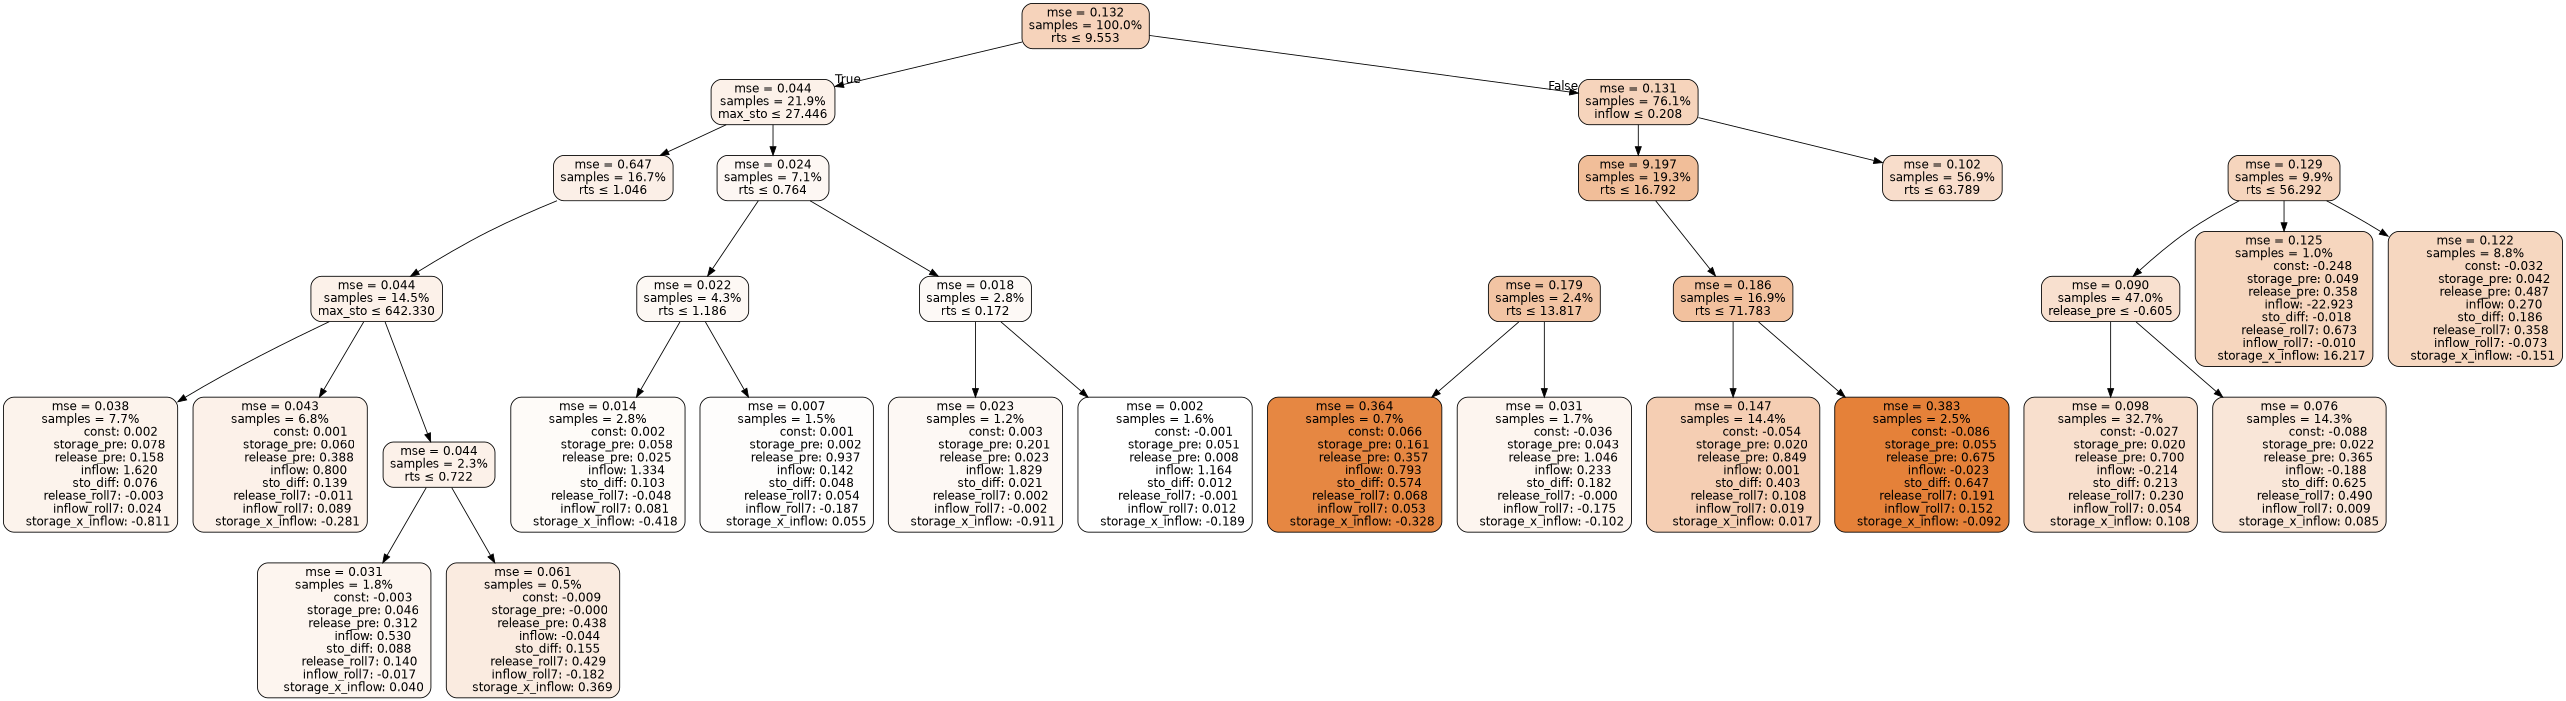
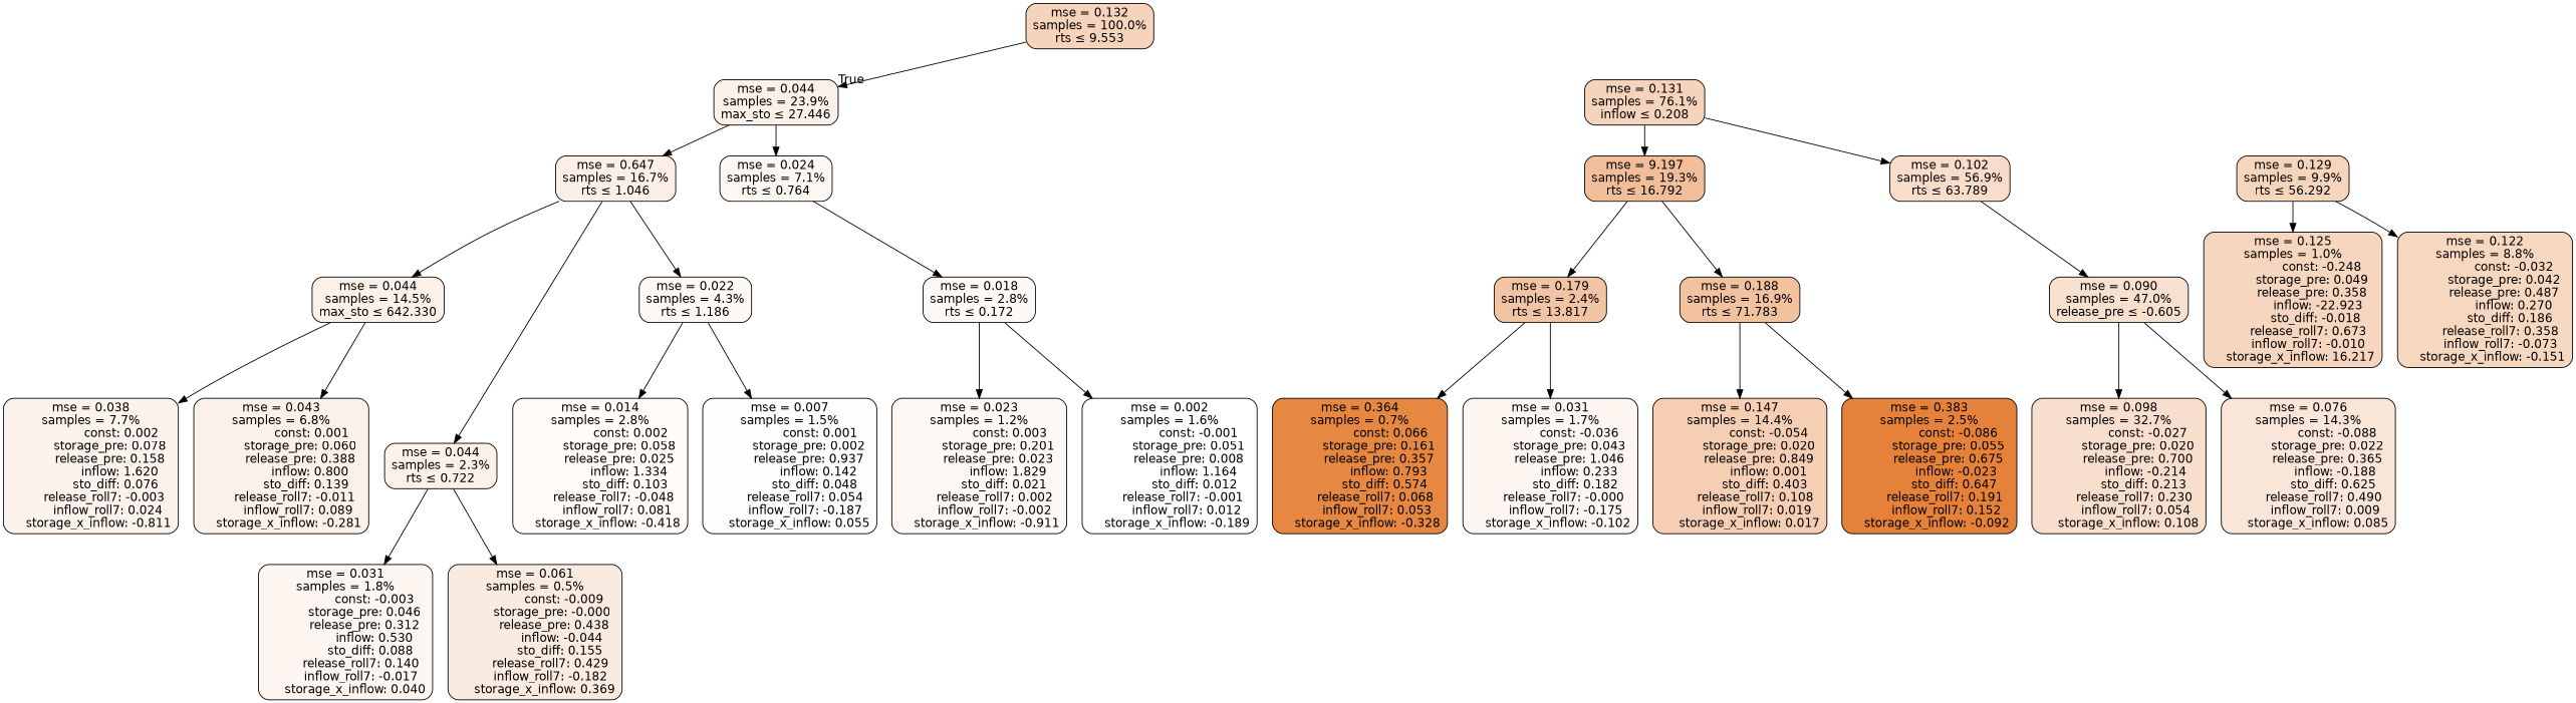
  digraph {
    node [color=black fillcolor="#fcf1e9" fontname=helvetica shape=rectangle style="filled, rounded"]
    edge [fontname=helvetica]
    n1 [fillcolor="#f6d3bb" label="mse = 0.132\nsamples = 100.0%\nrts &le; 9.553"]
-   n2 [label="mse = 0.044\nsamples = 21.9%\nmax_sto &le; 27.446"]
+   n2 [label="mse = 0.044\nsamples = 23.9%\nmax_sto &le; 27.446"]
    n3 [fillcolor="#f6d4bc" label="mse = 0.131\nsamples = 76.1%\ninflow &le; 0.208"]
    n4 [fillcolor="#fdf7f3" label="mse = 0.024\nsamples = 7.1%\nrts &le; 0.764"]
    n5 [fillcolor="#fbefe7" label="mse = 0.647\nsamples = 16.7%\nrts &le; 1.046"]
    n6 [fillcolor="#f8ddcb" label="mse = 0.102\nsamples = 56.9%\nrts &le; 63.789"]
    n7 [fillcolor="#f1be99" label="mse = 9.197\nsamples = 19.3%\nrts &le; 16.792"]
    n8 [fillcolor="#fdf9f6" label="mse = 0.018\nsamples = 2.8%\nrts &le; 0.172"]
    n9 [fillcolor="#fdf8f4" label="mse = 0.022\nsamples = 4.3%\nrts &le; 1.186"]
    n10 [label="mse = 0.044\nsamples = 2.3%\nrts &le; 0.722"]
    n11 [label="mse = 0.044\nsamples = 14.5%\nmax_sto &le; 642.330"]
    n12 [fillcolor="#ffffff" label="mse = 0.002\nsamples = 1.6%\n               const: -0.001\n          storage_pre: 0.051\n          release_pre: 0.008\n               inflow: 1.164\n             sto_diff: 0.012\n       release_roll7: -0.001\n         inflow_roll7: 0.012\n    storage_x_inflow: -0.189"]
    n13 [fillcolor="#fdf8f4" label="mse = 0.023\nsamples = 1.2%\n                const: 0.003\n          storage_pre: 0.201\n          release_pre: 0.023\n               inflow: 1.829\n             sto_diff: 0.021\n        release_roll7: 0.002\n        inflow_roll7: -0.002\n    storage_x_inflow: -0.911"]
    n14 [fillcolor="#fefdfc" label="mse = 0.007\nsamples = 1.5%\n                const: 0.001\n          storage_pre: 0.002\n          release_pre: 0.937\n               inflow: 0.142\n             sto_diff: 0.048\n        release_roll7: 0.054\n        inflow_roll7: -0.187\n     storage_x_inflow: 0.055"]
    n15 [fillcolor="#fefbf8" label="mse = 0.014\nsamples = 2.8%\n                const: 0.002\n          storage_pre: 0.058\n          release_pre: 0.025\n               inflow: 1.334\n             sto_diff: 0.103\n       release_roll7: -0.048\n         inflow_roll7: 0.081\n    storage_x_inflow: -0.418"]
    n16 [fillcolor="#fdf5ef" label="mse = 0.031\nsamples = 1.8%\n               const: -0.003\n          storage_pre: 0.046\n          release_pre: 0.312\n               inflow: 0.530\n             sto_diff: 0.088\n        release_roll7: 0.140\n        inflow_roll7: -0.017\n     storage_x_inflow: 0.040"]
    n17 [fillcolor="#faebe0" label="mse = 0.061\nsamples = 0.5%\n               const: -0.009\n         storage_pre: -0.000\n          release_pre: 0.438\n              inflow: -0.044\n             sto_diff: 0.155\n        release_roll7: 0.429\n        inflow_roll7: -0.182\n     storage_x_inflow: 0.369"]
    n18 [fillcolor="#fcf3ec" label="mse = 0.038\nsamples = 7.7%\n                const: 0.002\n          storage_pre: 0.078\n          release_pre: 0.158\n               inflow: 1.620\n             sto_diff: 0.076\n       release_roll7: -0.003\n         inflow_roll7: 0.024\n    storage_x_inflow: -0.811"]
    n19 [label="mse = 0.043\nsamples = 6.8%\n                const: 0.001\n          storage_pre: 0.060\n          release_pre: 0.388\n               inflow: 0.800\n             sto_diff: 0.139\n       release_roll7: -0.011\n         inflow_roll7: 0.089\n    storage_x_inflow: -0.281"]
    n20 [fillcolor="#f8e0cf" label="mse = 0.090\nsamples = 47.0%\nrelease_pre &le; -0.605"]
    n21 [fillcolor="#f2c4a3" label="mse = 0.179\nsamples = 2.4%\nrts &le; 13.817"]
-   n22 [fillcolor="#f2c19e" label="mse = 0.186\nsamples = 16.9%\nrts &le; 71.783"]
+   n22 [fillcolor="#f2c19e" label="mse = 0.188\nsamples = 16.9%\nrts &le; 71.783"]
    n23 [fillcolor="#f6d5bd" label="mse = 0.129\nsamples = 9.9%\nrts &le; 56.292"]
    n24 [fillcolor="#f6d7c0" label="mse = 0.122\nsamples = 8.8%\n               const: -0.032\n          storage_pre: 0.042\n          release_pre: 0.487\n               inflow: 0.270\n             sto_diff: 0.186\n        release_roll7: 0.358\n        inflow_roll7: -0.073\n    storage_x_inflow: -0.151"]
    n25 [fillcolor="#f6d6be" label="mse = 0.125\nsamples = 1.0%\n               const: -0.248\n          storage_pre: 0.049\n          release_pre: 0.358\n             inflow: -22.923\n            sto_diff: -0.018\n        release_roll7: 0.673\n        inflow_roll7: -0.010\n    storage_x_inflow: 16.217"]
    n26 [fillcolor="#f9e6d8" label="mse = 0.076\nsamples = 14.3%\n               const: -0.088\n          storage_pre: 0.022\n          release_pre: 0.365\n              inflow: -0.188\n             sto_diff: 0.625\n        release_roll7: 0.490\n         inflow_roll7: 0.009\n     storage_x_inflow: 0.085"]
    n27 [fillcolor="#f8dfcd" label="mse = 0.098\nsamples = 32.7%\n               const: -0.027\n          storage_pre: 0.020\n          release_pre: 0.700\n              inflow: -0.214\n             sto_diff: 0.213\n        release_roll7: 0.230\n         inflow_roll7: 0.054\n     storage_x_inflow: 0.108"]
    n28 [fillcolor="#fdf5ef" label="mse = 0.031\nsamples = 1.7%\n               const: -0.036\n          storage_pre: 0.043\n          release_pre: 1.046\n               inflow: 0.233\n             sto_diff: 0.182\n       release_roll7: -0.000\n        inflow_roll7: -0.175\n    storage_x_inflow: -0.102"]
    n29 [fillcolor="#e68742" label="mse = 0.364\nsamples = 0.7%\n                const: 0.066\n          storage_pre: 0.161\n          release_pre: 0.357\n               inflow: 0.793\n             sto_diff: 0.574\n        release_roll7: 0.068\n         inflow_roll7: 0.053\n    storage_x_inflow: -0.328"]
    n30 [fillcolor="#e58139" label="mse = 0.383\nsamples = 2.5%\n               const: -0.086\n          storage_pre: 0.055\n          release_pre: 0.675\n              inflow: -0.023\n             sto_diff: 0.647\n        release_roll7: 0.191\n         inflow_roll7: 0.152\n    storage_x_inflow: -0.092"]
    n31 [fillcolor="#f5ceb3" label="mse = 0.147\nsamples = 14.4%\n               const: -0.054\n          storage_pre: 0.020\n          release_pre: 0.849\n               inflow: 0.001\n             sto_diff: 0.403\n        release_roll7: 0.108\n         inflow_roll7: 0.019\n     storage_x_inflow: 0.017"]
    n1 -> n2 [headlabel=True labelangle=45 labeldistance=2.5]
-   n1 -> n3 [headlabel=False labelangle=-45 labeldistance=2.5]
    n2 -> n4
    n2 -> n5
    n3 -> n6
    n3 -> n7
    n4 -> n8
-   n4 -> n9
-   n11 -> n10
+   n5 -> n9
+   n5 -> n10
    n5 -> n11
-   n23 -> n20
+   n6 -> n20
+   n7 -> n21
    n7 -> n22
    n8 -> n12
    n8 -> n13
    n9 -> n14
    n9 -> n15
    n10 -> n16
    n10 -> n17
    n11 -> n18
    n11 -> n19
    n20 -> n26
    n20 -> n27
    n21 -> n28
    n21 -> n29
    n22 -> n30
    n22 -> n31
    n23 -> n24
    n23 -> n25
  }
